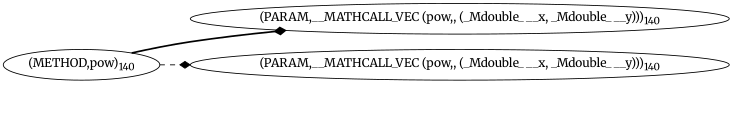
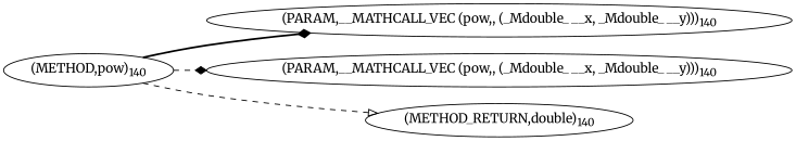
  digraph {
    rankdir=LR
    fontname=Merriweather
    node [fontname=Merriweather]
    edge [style=dashed arrowhead=diamond fontname=Merriweather]
    n1 [label=<(METHOD,pow)<SUB>140</SUB>>]
    n2 [label=<(PARAM,__MATHCALL_VEC (pow,, (_Mdouble_ __x, _Mdouble_ __y)))<SUB>140</SUB>>]
    n3 [label=<(PARAM,__MATHCALL_VEC (pow,, (_Mdouble_ __x, _Mdouble_ __y)))<SUB>140</SUB>>]
+   n4 [label=<(METHOD_RETURN,double)<SUB>140</SUB>>]
    n1 -> n2 [style=bold]
    n1 -> n3
+   n1 -> n4 [arrowhead=onormal]
  }
